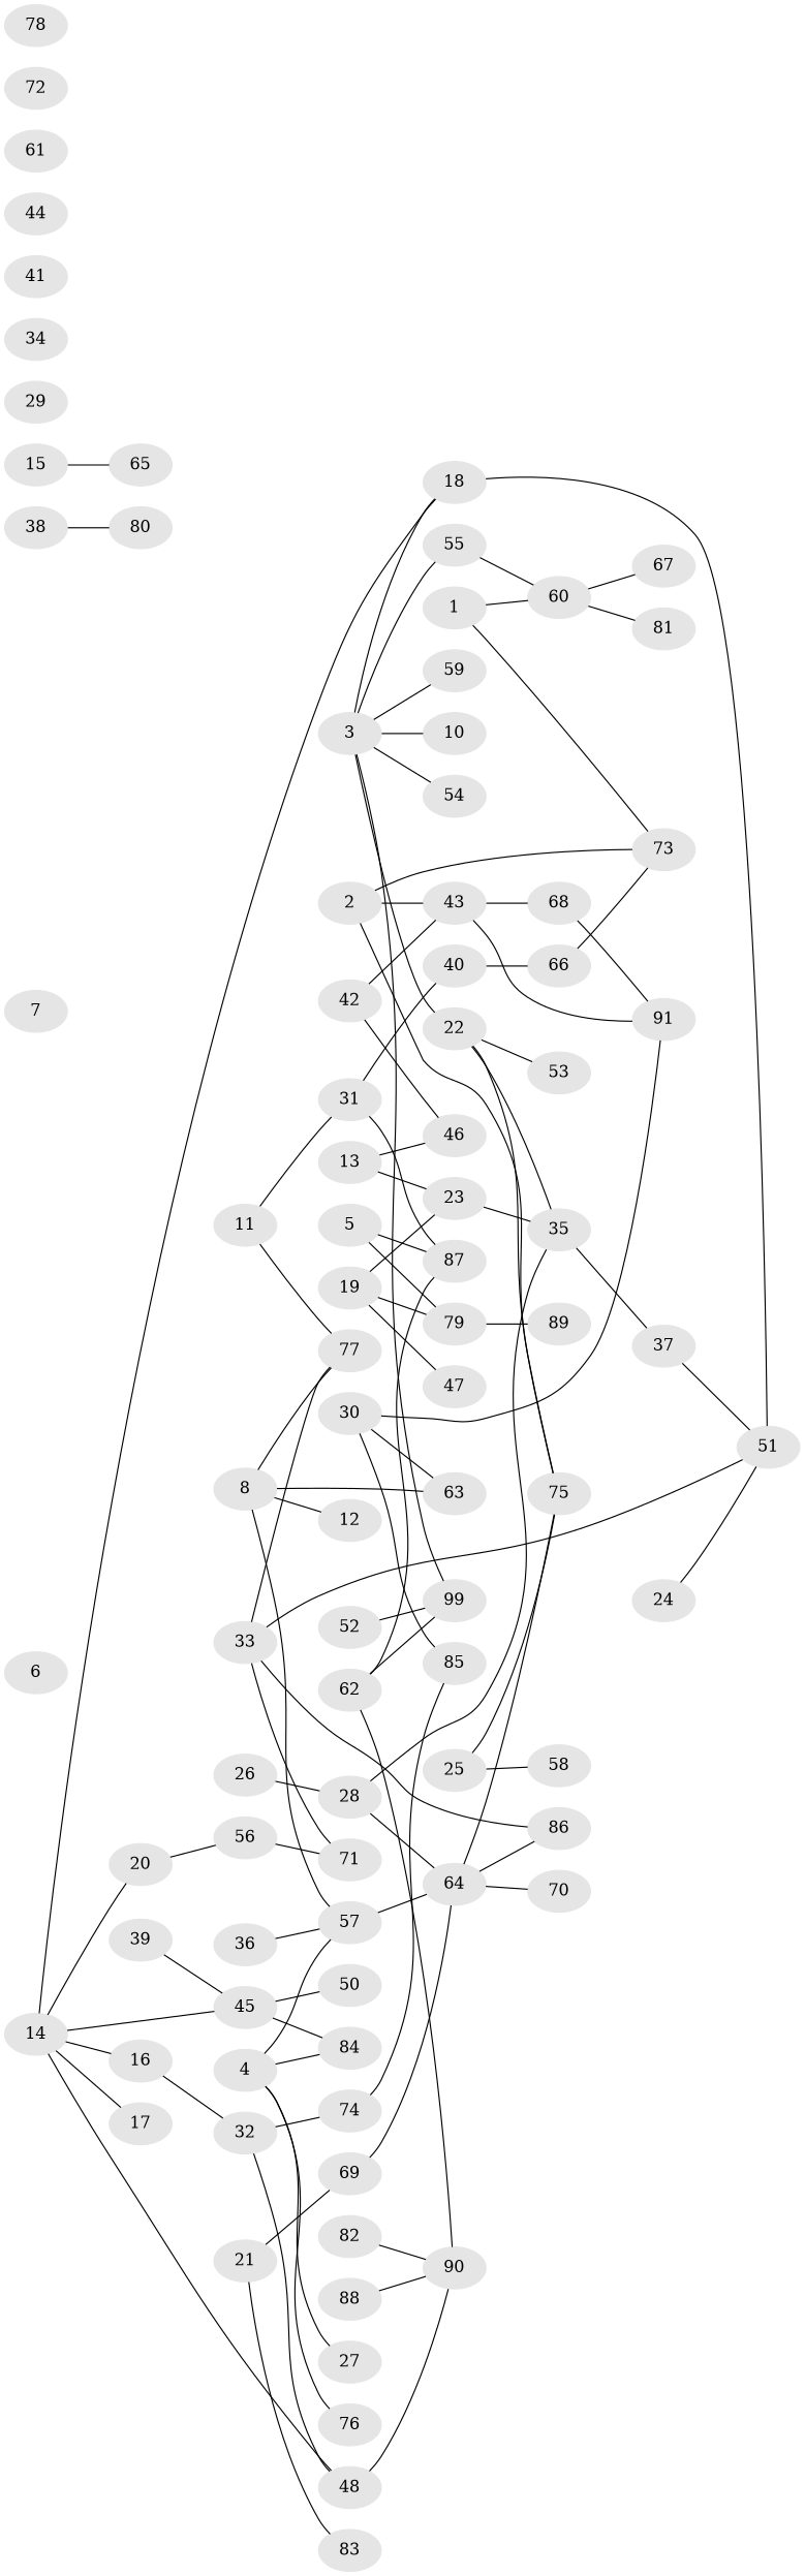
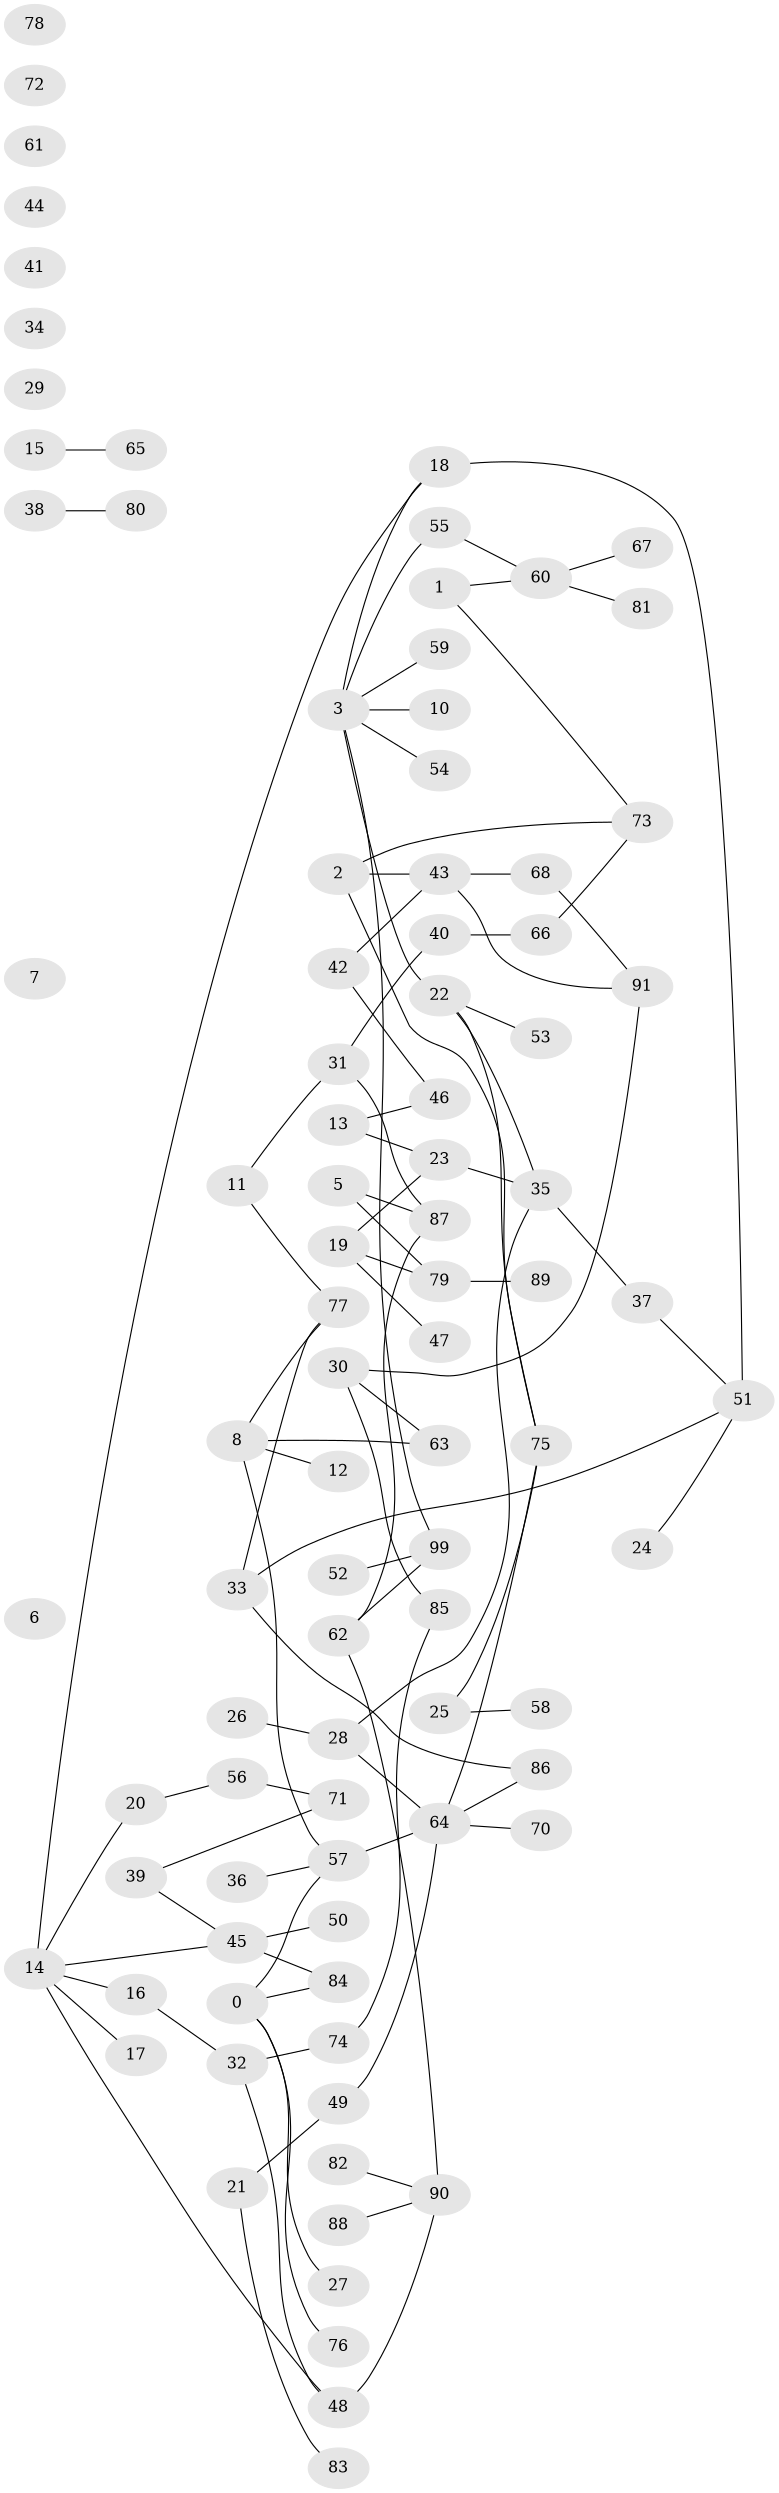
  graph {
    rankdir=LR
    node [color=gray90 style=filled]
    1
    60
    73
    67
    81
    2
    43
    75
    91
    68
    3
    10
    18
    22
    54
    55
    59
    n18 [label=99]
    51
    35
    53
-   4
+   4 [label=0]
    27
    57
    76
    84
    64
    5
    79
    87
    89
    6
    7
    8
    12
    63
    77
    30
    85
    38
    80
    11
    31
    40
    13
    23
    46
    14
    16
    17
    20
    45
    48
    32
    56
    50
    90
    15
    65
    74
    19
    47
    71
    21
-   49 [label=69]
+   49
    83
    37
    24
    25
    58
    26
    28
    86
    70
    29
    66
    33
    34
    36
    39
    41
    42
    82
    44
    52
    61
    62
    72
    78
    88
    1 -- 60
    1 -- 73
    60 -- 67
    60 -- 81
    2 -- 73
    2 -- 43
    2 -- 75
    43 -- 91
    43 -- 68
    68 -- 91
    3 -- 10
    3 -- 18
    3 -- 22
    3 -- 54
    3 -- 55
    3 -- 59
    3 -- n18
    18 -- 51
    22 -- 75
    22 -- 35
    22 -- 53
    55 -- 60
    35 -- 37
    4 -- 27
    4 -- 57
    4 -- 76
    4 -- 84
    57 -- 64
    64 -- 75
    64 -- 86
    64 -- 70
    5 -- 79
    5 -- 87
    79 -- 89
    8 -- 57
    8 -- 12
    8 -- 63
    8 -- 77
    30 -- 91
    30 -- 63
    30 -- 85
    38 -- 80
    11 -- 77
    11 -- 31
    31 -- 87
    31 -- 40
    40 -- 66
    13 -- 23
    13 -- 46
    23 -- 35
    14 -- 18
    14 -- 16
    14 -- 17
    14 -- 20
    14 -- 45
    14 -- 48
    16 -- 32
    20 -- 56
    45 -- 84
    45 -- 50
    48 -- 90
    32 -- 48
    32 -- 74
    56 -- 71
    15 -- 65
    74 -- 85
    19 -- 79
    19 -- 23
    19 -- 47
    21 -- 49
    21 -- 83
    49 -- 64
    37 -- 51
    24 -- 51
    25 -- 75
    25 -- 58
    26 -- 28
    28 -- 35
    28 -- 64
    66 -- 73
    33 -- 51
    33 -- 77
    33 -- 86
    36 -- 57
    39 -- 45
-   33 -- 71
+   39 -- 71
    42 -- 43
    42 -- 46
    82 -- 90
    52 -- n18
    62 -- n18
    62 -- 87
    62 -- 90
    88 -- 90
  }
